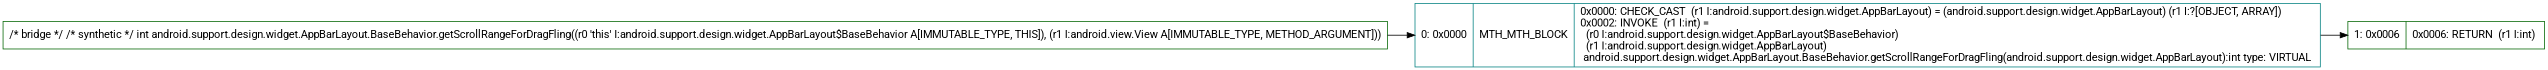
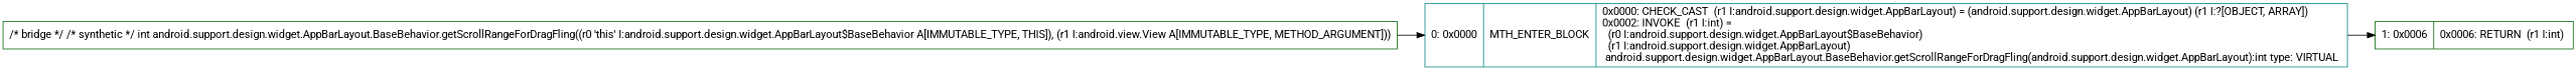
  digraph {
    rankdir=LR
    fontname=Roboto
    node [shape=record color=darkgreen fontname=Roboto]
    edge [fontname=Roboto]
-   n1 [label="{0\:\ 0x0000|MTH_MTH_BLOCK\l|0x0000: CHECK_CAST  (r1 I:android.support.design.widget.AppBarLayout) = (android.support.design.widget.AppBarLayout) (r1 I:?[OBJECT, ARRAY]) \l0x0002: INVOKE  (r1 I:int) = \l  (r0 I:android.support.design.widget.AppBarLayout$BaseBehavior)\l  (r1 I:android.support.design.widget.AppBarLayout)\l android.support.design.widget.AppBarLayout.BaseBehavior.getScrollRangeForDragFling(android.support.design.widget.AppBarLayout):int type: VIRTUAL \l}" color=teal]
+   n1 [label="{0\:\ 0x0000|MTH_ENTER_BLOCK\l|0x0000: CHECK_CAST  (r1 I:android.support.design.widget.AppBarLayout) = (android.support.design.widget.AppBarLayout) (r1 I:?[OBJECT, ARRAY]) \l0x0002: INVOKE  (r1 I:int) = \l  (r0 I:android.support.design.widget.AppBarLayout$BaseBehavior)\l  (r1 I:android.support.design.widget.AppBarLayout)\l android.support.design.widget.AppBarLayout.BaseBehavior.getScrollRangeForDragFling(android.support.design.widget.AppBarLayout):int type: VIRTUAL \l}" color=teal]
    n2 [label="{1\:\ 0x0006|0x0006: RETURN  (r1 I:int) \l}"]
    n3 [label="{\/* bridge *\/ \/* synthetic *\/ int android.support.design.widget.AppBarLayout.BaseBehavior.getScrollRangeForDragFling((r0 'this' I:android.support.design.widget.AppBarLayout$BaseBehavior A[IMMUTABLE_TYPE, THIS]), (r1 I:android.view.View A[IMMUTABLE_TYPE, METHOD_ARGUMENT])) }"]
    n1 -> n2
    n3 -> n1
  }
